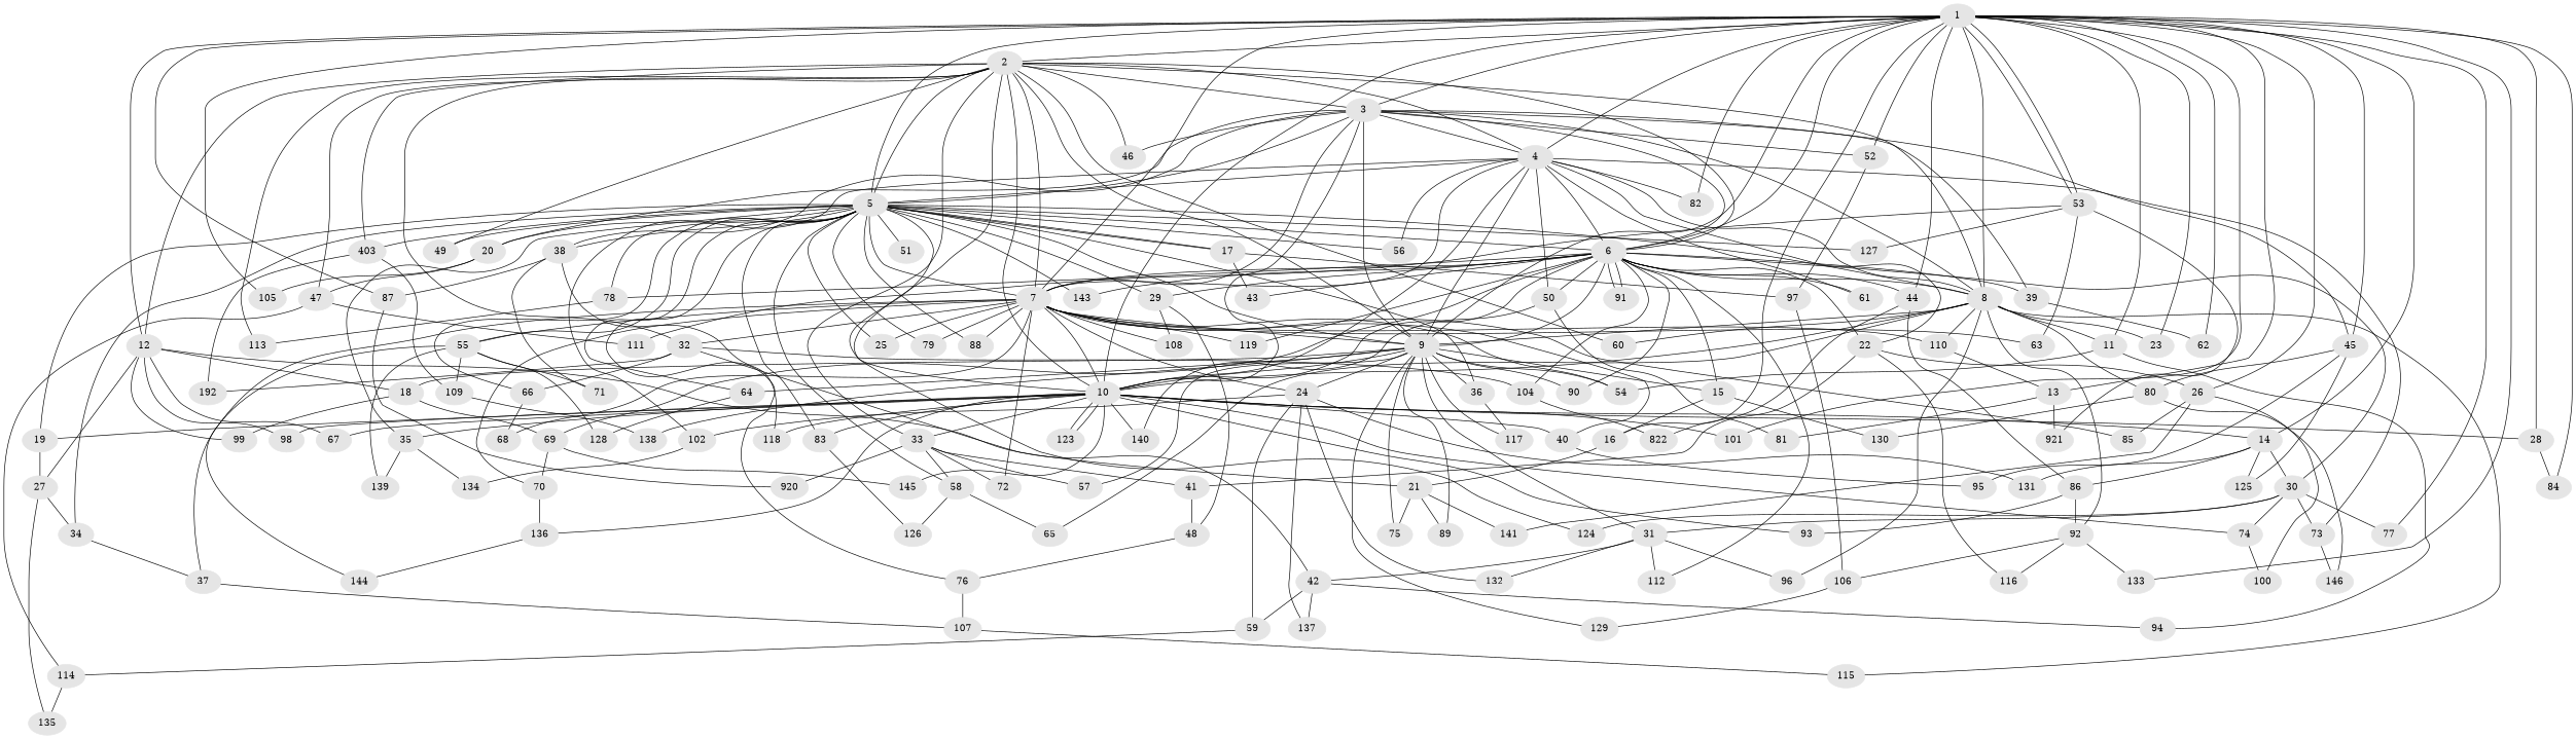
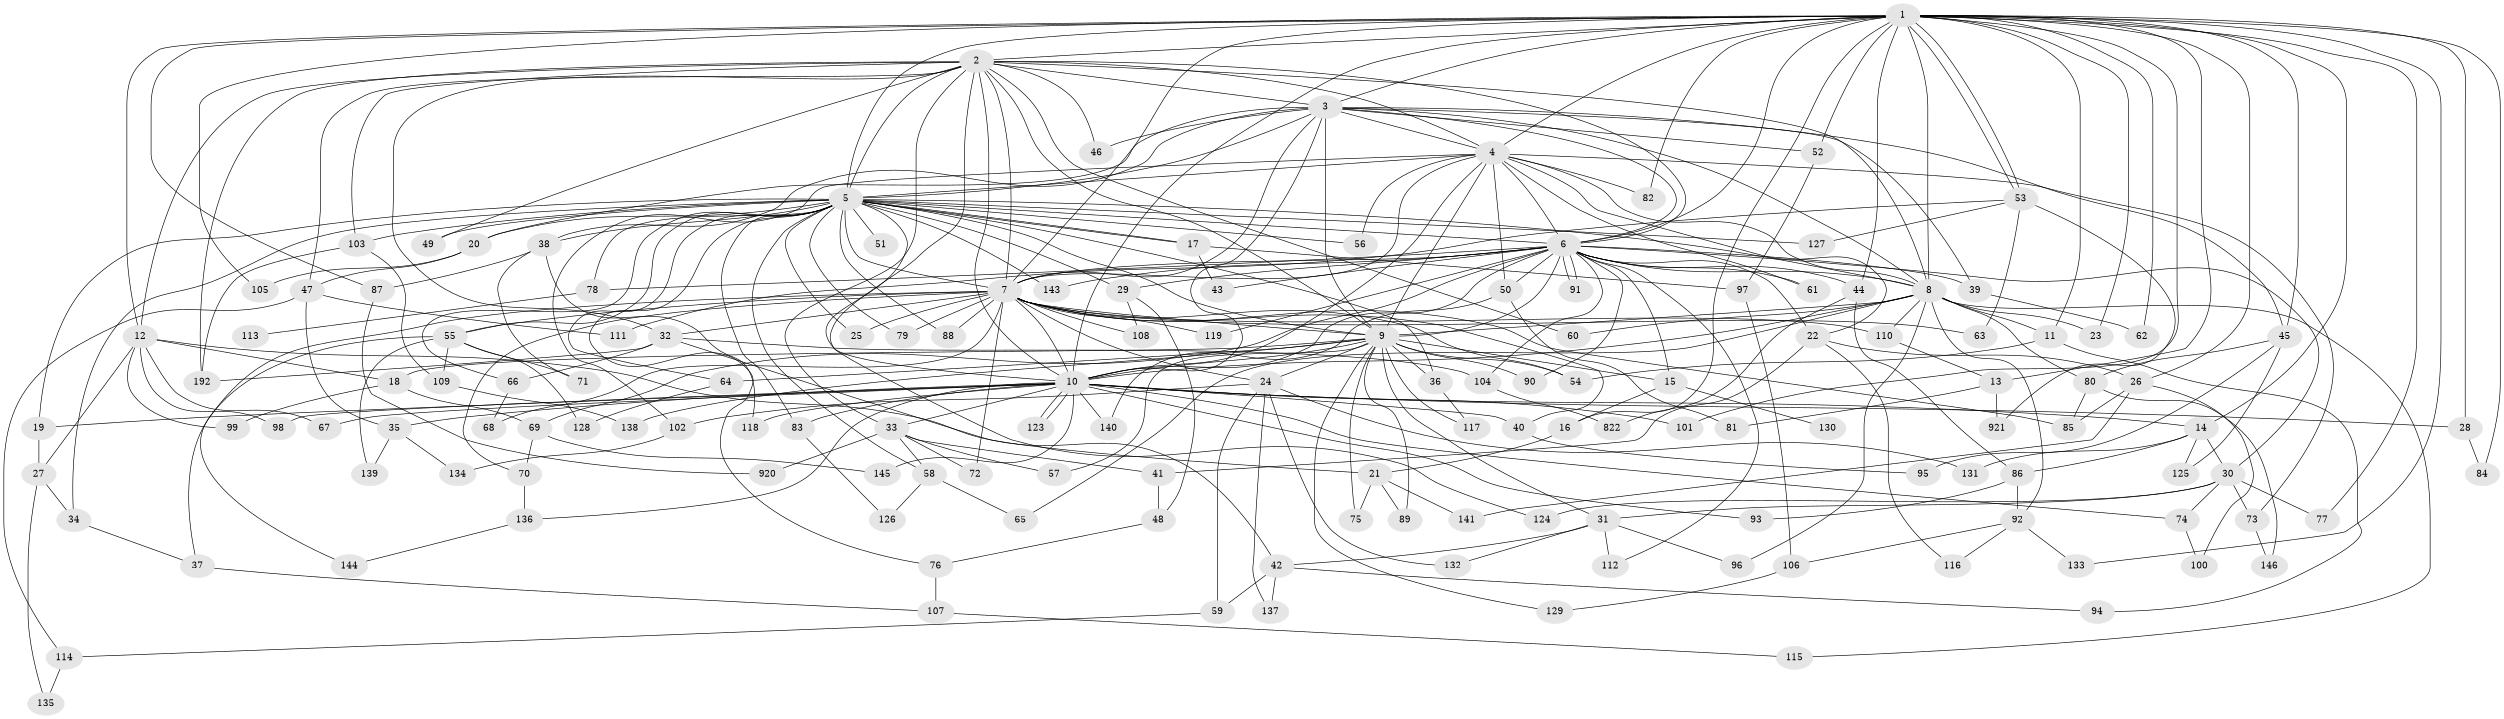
  graph {
    node [color=gray90 style=filled]
    1
    2
    3
    4
    5
    6
    7
    8
    9
    10
    11
    12
    13
    14
    16
    23
    26
    28
    44
    45
    52
    53
    62
    77
    82
    84
    87
    101
    105
    133
    32
    33
    46
    47
    49
    60
-   103 [label=403]
+   103
    113
    124
    20
    38
    39
    22
    50
    56
    61
    73
    102
    17
    19
    25
    29
    34
    35
    36
    51
    55
    58
    64
    66
    76
    78
    79
    83
    88
    127
    143
    15
    30
    43
    69
    90
    91
    104
    112
    119
    24
    37
    40
    63
    68
    70
    72
    85
    108
    110
    54
    65
    80
    92
    96
    115
    18
    31
    57
    75
    89
    117
    129
    138
    67
    74
    93
    98
    118
    123
    136
    140
    145
    94
    21
    27
    99
    81
    n115 [label=921]
    86
    125
    131
    141
    100
    n121 [label=822]
    95
    97
    111
    n125 [label=920]
    42
    n127 [label=192]
    41
    114
    109
    71
    116
    146
    134
    48
    139
    128
    144
    126
    107
    130
    59
    132
    137
    106
    135
    1 -- 2
    1 -- 3
    1 -- 4
    1 -- 5
    1 -- 6
    1 -- 7
    1 -- 8
-   1 -- 9
    1 -- 10
    1 -- 11
    1 -- 12
    1 -- 13
    1 -- 14
    1 -- 16
    1 -- 23
    1 -- 26
    1 -- 28
    1 -- 44
    1 -- 45
    1 -- 52
    1 -- 53
    1 -- 53
    1 -- 62
    1 -- 77
    1 -- 82
    1 -- 84
    1 -- 87
    1 -- 101
    1 -- 105
    1 -- 133
    2 -- 3
    2 -- 4
    2 -- 5
    2 -- 6
    2 -- 7
    2 -- 8
    2 -- 9
    2 -- 10
    2 -- 12
    2 -- 32
    2 -- 33
    2 -- 46
    2 -- 47
    2 -- 49
    2 -- 60
    2 -- 103
-   2 -- 113
+   2 -- n127
    2 -- 124
    3 -- 4
    3 -- 5
    3 -- 6
    3 -- 7
    3 -- 8
    3 -- 9
    3 -- 10
    3 -- 45
    3 -- 52
    3 -- 46
    3 -- 20
    3 -- 38
    3 -- 39
    4 -- 5
    4 -- 6
    4 -- 7
    4 -- 8
    4 -- 9
    4 -- 10
    4 -- 82
    4 -- 22
    4 -- 50
    4 -- 56
    4 -- 61
    4 -- 73
    4 -- 102
    5 -- 6
    5 -- 7
    5 -- 8
    5 -- 9
    5 -- 10
    5 -- 49
    5 -- 103
    5 -- 20
    5 -- 38
    5 -- 56
    5 -- 17
    5 -- 17
    5 -- 19
    5 -- 25
    5 -- 29
    5 -- 34
-   5 -- 35
+   47 -- 35
    5 -- 36
    5 -- 51
    5 -- 55
    5 -- 58
    5 -- 64
    5 -- 66
    5 -- 76
    5 -- 78
    5 -- 79
    5 -- 83
    5 -- 88
    5 -- 127
    5 -- 143
    6 -- 7
    6 -- 8
    6 -- 9
    6 -- 10
    6 -- 44
    6 -- 39
    6 -- 22
    6 -- 50
    6 -- 61
    6 -- 29
    6 -- 78
    6 -- 143
    6 -- 15
    6 -- 30
    6 -- 43
    6 -- 69
    6 -- 90
    6 -- 91
    6 -- 91
    6 -- 104
    6 -- 112
    6 -- 119
    7 -- 9
    7 -- 10
    7 -- 32
    7 -- 25
    7 -- 55
    7 -- 79
    7 -- 88
    7 -- 119
    7 -- 24
    7 -- 37
    7 -- 40
    7 -- 63
    7 -- 68
    7 -- 70
    7 -- 72
    7 -- 85
    7 -- 108
    7 -- 110
    7 -- 54
    8 -- 9
    8 -- 10
    8 -- 11
    8 -- 23
    8 -- 60
    8 -- 110
    8 -- 65
    8 -- 80
    8 -- 92
    8 -- 96
    8 -- 115
    9 -- 10
    9 -- 36
    9 -- 64
    9 -- 15
    9 -- 90
    9 -- 24
    9 -- 54
    9 -- 18
    9 -- 31
    9 -- 57
    9 -- 75
    9 -- 89
    9 -- 117
    9 -- 129
    9 -- 138
    10 -- 14
    10 -- 28
    10 -- 101
    10 -- 33
    10 -- 19
    10 -- 35
    10 -- 83
    10 -- 40
    10 -- 67
    10 -- 74
    10 -- 93
    10 -- 98
    10 -- 118
    10 -- 123
    10 -- 123
    10 -- 136
    10 -- 140
    10 -- 145
    11 -- 54
    11 -- 94
    12 -- 18
    12 -- 67
    12 -- 98
    12 -- 21
    12 -- 27
    12 -- 99
    13 -- 81
    13 -- n115
    14 -- 30
    14 -- 86
    14 -- 125
    14 -- 131
    16 -- 21
    26 -- 85
    26 -- 141
    26 -- 100
    28 -- 84
    44 -- 86
    44 -- n121
    45 -- 80
    45 -- 125
    45 -- 95
    52 -- 97
    53 -- 127
    53 -- 63
    53 -- n115
    53 -- 111
    87 -- n125
    32 -- 66
    32 -- 104
    32 -- 42
    32 -- n127
    33 -- 58
    33 -- 72
    33 -- 57
    33 -- n125
    33 -- 41
    47 -- 111
    47 -- 114
    103 -- n127
    103 -- 109
    20 -- 105
    20 -- 47
    38 -- 87
    38 -- 118
    38 -- 71
    39 -- 62
    22 -- 26
    22 -- 41
    22 -- 116
    50 -- 140
    50 -- 81
    73 -- 146
    102 -- 134
    17 -- 43
    17 -- 97
    19 -- 27
    29 -- 108
    29 -- 48
    34 -- 37
    35 -- 134
    35 -- 139
    36 -- 117
    55 -- 109
    55 -- 71
    55 -- 139
    55 -- 128
    55 -- 144
    58 -- 65
    58 -- 126
    64 -- 128
    66 -- 68
    76 -- 107
    78 -- 113
    83 -- 126
    15 -- 16
    15 -- 130
    30 -- 77
    30 -- 124
    30 -- 73
    30 -- 31
    30 -- 74
    69 -- 70
    69 -- 145
    104 -- n121
    24 -- 102
    24 -- 131
    24 -- 59
    24 -- 132
    24 -- 137
    37 -- 107
    40 -- 95
    70 -- 136
    110 -- 13
    80 -- 146
-   80 -- 130
+   80 -- 85
    92 -- 133
    92 -- 116
    92 -- 106
    18 -- 69
    18 -- 99
    31 -- 112
    31 -- 96
    31 -- 42
    31 -- 132
    74 -- 100
    136 -- 144
    21 -- 75
    21 -- 89
    21 -- 141
    27 -- 34
    27 -- 135
    86 -- 92
    86 -- 93
    97 -- 106
    42 -- 94
    42 -- 59
    42 -- 137
    41 -- 48
    114 -- 135
    109 -- 138
    48 -- 76
    107 -- 115
    59 -- 114
    106 -- 129
  }
